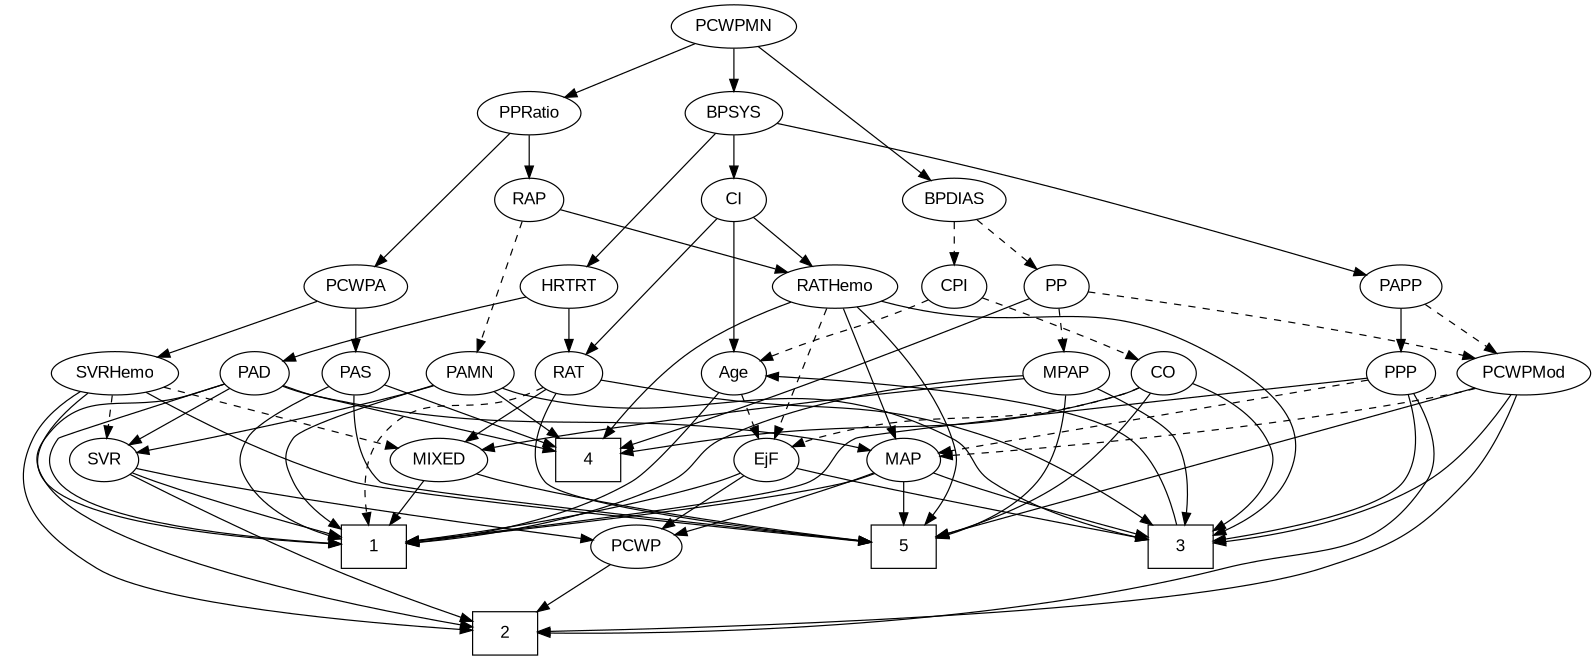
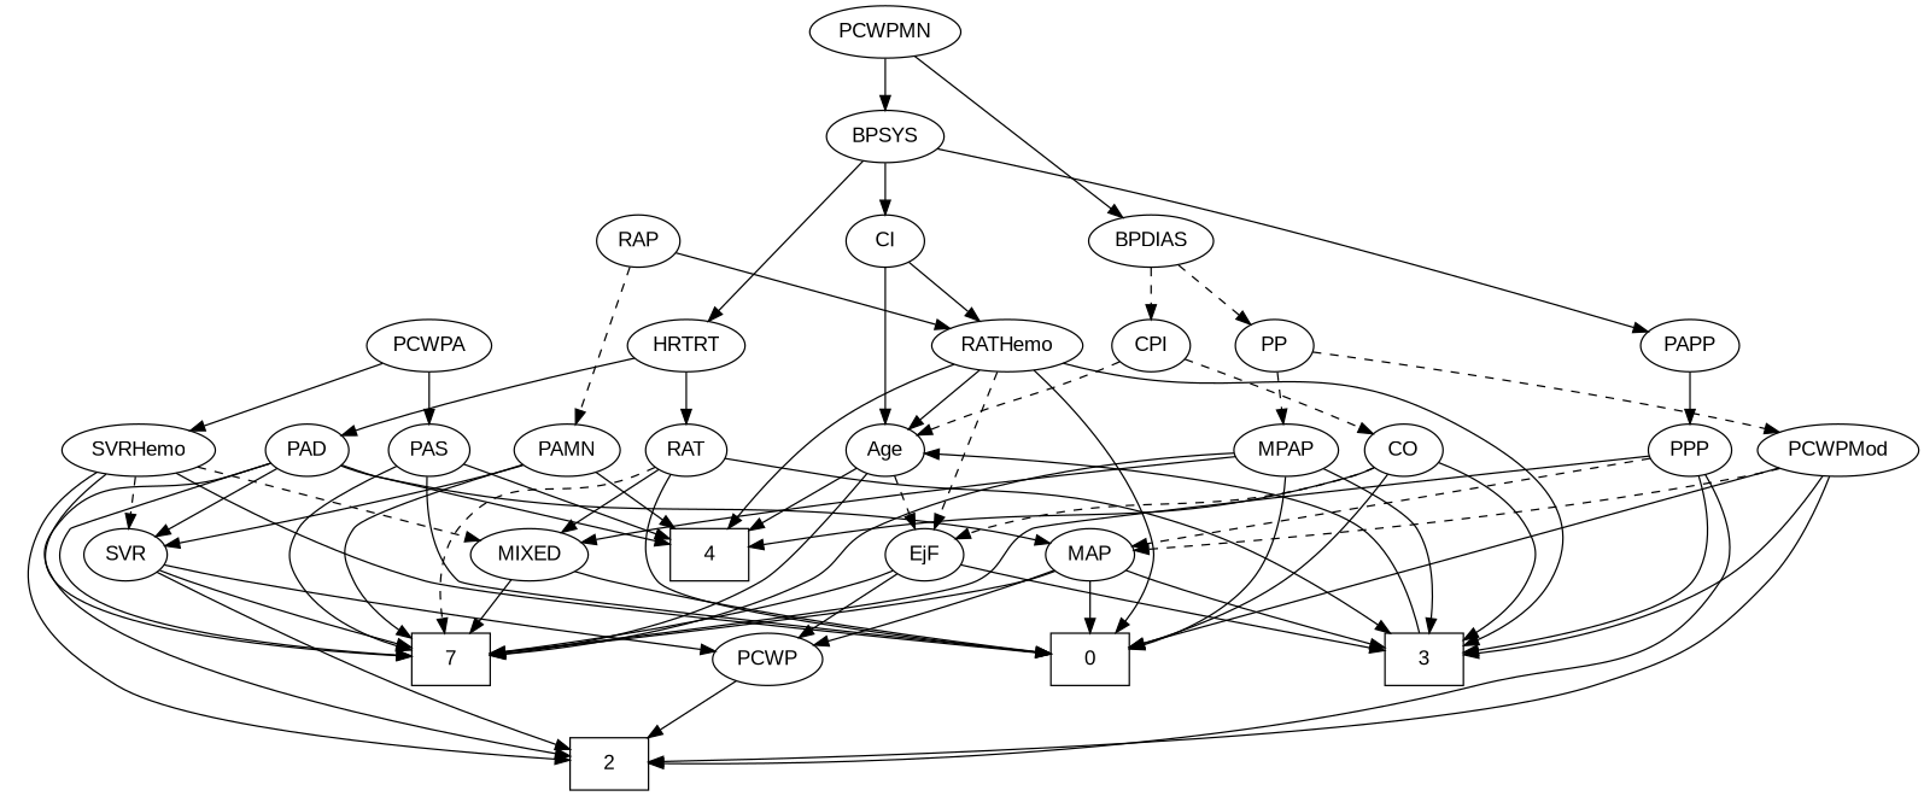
  strict digraph {
    fontname="Liberation Sans"
    node [fontname="Liberation Sans"]
    edge [fontname="Liberation Sans" style=solid]
-   1 [height=0.5 shape=box width=0.75]
+   1 [height=0.5 shape=box width=0.75 label=7]
    2 [height=0.5 shape=box width=0.75]
    3 [height=0.5 shape=box width=0.75]
    Age [height=0.5 width=0.75]
    4 [height=0.5 shape=box width=0.75]
-   5 [height=0.5 shape=box width=0.75]
+   5 [height=0.5 shape=box width=0.75 label=0]
    EjF [height=0.5 width=0.75]
    PCWP [height=0.5 width=0.97491]
    RAP [height=0.5 width=0.77632]
    PAMN [height=0.5 width=1.011]
    RATHemo [height=0.5 width=1.3721]
    SVR [height=0.5 width=0.77632]
    MAP [height=0.5 width=0.84854]
    MIXED [height=0.5 width=1.1193]
    MPAP [height=0.5 width=0.97491]
    BPSYS [height=0.5 width=1.0471]
    CI [height=0.5 width=0.75]
    PAPP [height=0.5 width=0.88464]
    HRTRT [height=0.5 width=1.1013]
    RAT [height=0.5 width=0.75827]
    PCWPMod [height=0.5 width=1.4443]
    PPP [height=0.5 width=0.75]
    PAD [height=0.5 width=0.79437]
    CO [height=0.5 width=0.75]
    PAS [height=0.5 width=0.75]
    CPI [height=0.5 width=0.75]
    PCWPA [height=0.5 width=1.1555]
    SVRHemo [height=0.5 width=1.3902]
    PCWPMN [height=0.5 width=1.3902]
    BPDIAS [height=0.5 width=1.1735]
-   PPRatio [height=0.5 width=1.1013]
    PP [height=0.5 width=0.75]
    3 -> Age
    Age -> 1
-   PP -> 4
+   Age -> 4
    Age -> EjF [style=dashed]
    EjF -> 1
    EjF -> 3
    EjF -> PCWP
    PCWP -> 2
    RAP -> PAMN [style=dashed]
    RAP -> RATHemo
    PAMN -> 1
-   PAMN -> 3
    PAMN -> 4
    PAMN -> SVR
    RATHemo -> 3
    RATHemo -> 4
    RATHemo -> 5
    RATHemo -> EjF [style=dashed]
-   RATHemo -> MAP
+   RATHemo -> Age
    SVR -> 1
    SVR -> 2
    SVR -> PCWP
    MAP -> 1
    MAP -> 3
    MAP -> 5
    MAP -> PCWP
    MIXED -> 1
    MIXED -> 5
    MPAP -> 1
    MPAP -> 3
    MPAP -> 5
    MPAP -> MIXED
    BPSYS -> CI
    BPSYS -> PAPP
    BPSYS -> HRTRT
    CI -> Age
    CI -> RATHemo
-   CI -> RAT
-   PAPP -> PCWPMod [style=dashed]
    PAPP -> PPP
    HRTRT -> RAT
    HRTRT -> PAD
    RAT -> 1 [style=dashed]
    RAT -> 3
    RAT -> 5
    RAT -> MIXED
    PCWPMod -> 2
    PCWPMod -> 3
    PCWPMod -> 5
    PCWPMod -> MAP [style=dashed]
    PPP -> 1
    PPP -> 2
    PPP -> 3
    PPP -> MAP [style=dashed]
    PAD -> 1
    PAD -> 2
    PAD -> 4
    PAD -> SVR
    PAD -> MAP
    CO -> 3
    CO -> 4
    CO -> 5
    CO -> EjF [style=dashed]
    PAS -> 1
    PAS -> 4
    PAS -> 5
    CPI -> Age [style=dashed]
    CPI -> CO [style=dashed]
    PCWPA -> PAS
    PCWPA -> SVRHemo
    SVRHemo -> 1
    SVRHemo -> 2
    SVRHemo -> 5
    SVRHemo -> SVR [style=dashed]
    SVRHemo -> MIXED [style=dashed]
    PCWPMN -> BPSYS
    PCWPMN -> BPDIAS
-   PCWPMN -> PPRatio
    BPDIAS -> CPI [style=dashed]
    BPDIAS -> PP [style=dashed]
-   PPRatio -> RAP
-   PPRatio -> PCWPA
    PP -> MPAP [style=dashed]
    PP -> PCWPMod [style=dashed]
  }
